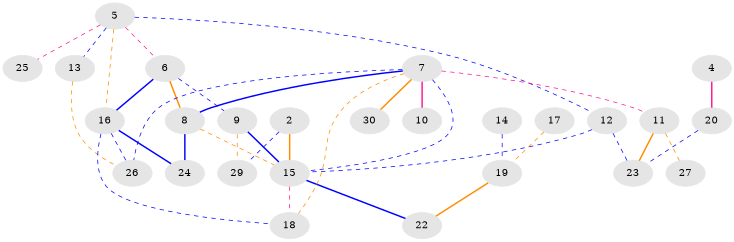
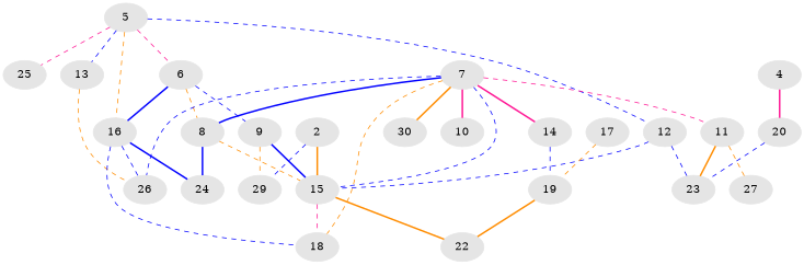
  graph {
    node [color=gray90 style=filled]
    edge [color=blue style=dashed weight=1.0]
    2
    15
    29
    18
    22
    4
    20
    23
    5
    6
    12
    13
    16
    25
    8
    9
    26
    24
    7
    10
    11
    14
    30
    27
    19
    17
    2 -- 15 [color=darkorange style=bold]
    2 -- 29
    15 -- 18 [color=deeppink weight=2.0]
-   15 -- 22 [style=bold]
+   15 -- 22 [color=darkorange style=bold]
    4 -- 20 [color=deeppink style=bold]
    20 -- 23
    5 -- 6 [color=deeppink]
    5 -- 12
    5 -- 13
    5 -- 16 [color=darkorange]
    5 -- 25 [color=deeppink]
    6 -- 16 [style=bold]
-   6 -- 8 [color=darkorange style=bold]
+   6 -- 8 [color=darkorange]
    6 -- 9
    12 -- 15
    12 -- 23
    13 -- 26 [color=darkorange]
    16 -- 18
    16 -- 26
    16 -- 24 [style=bold]
    8 -- 15 [color=darkorange]
    8 -- 24 [style=bold]
    9 -- 15 [style=bold]
    9 -- 29 [color=darkorange]
    7 -- 15 [weight=2.0]
    7 -- 18 [color=darkorange]
    7 -- 8 [style=bold]
    7 -- 26
    7 -- 10 [color=deeppink style=bold]
    7 -- 11 [color=deeppink]
+   7 -- 14 [color=deeppink style=bold]
    7 -- 30 [color=darkorange style=bold]
    11 -- 23 [color=darkorange style=bold]
    11 -- 27 [color=darkorange]
    14 -- 19
    19 -- 22 [color=darkorange style=bold]
    17 -- 19 [color=darkorange]
  }
